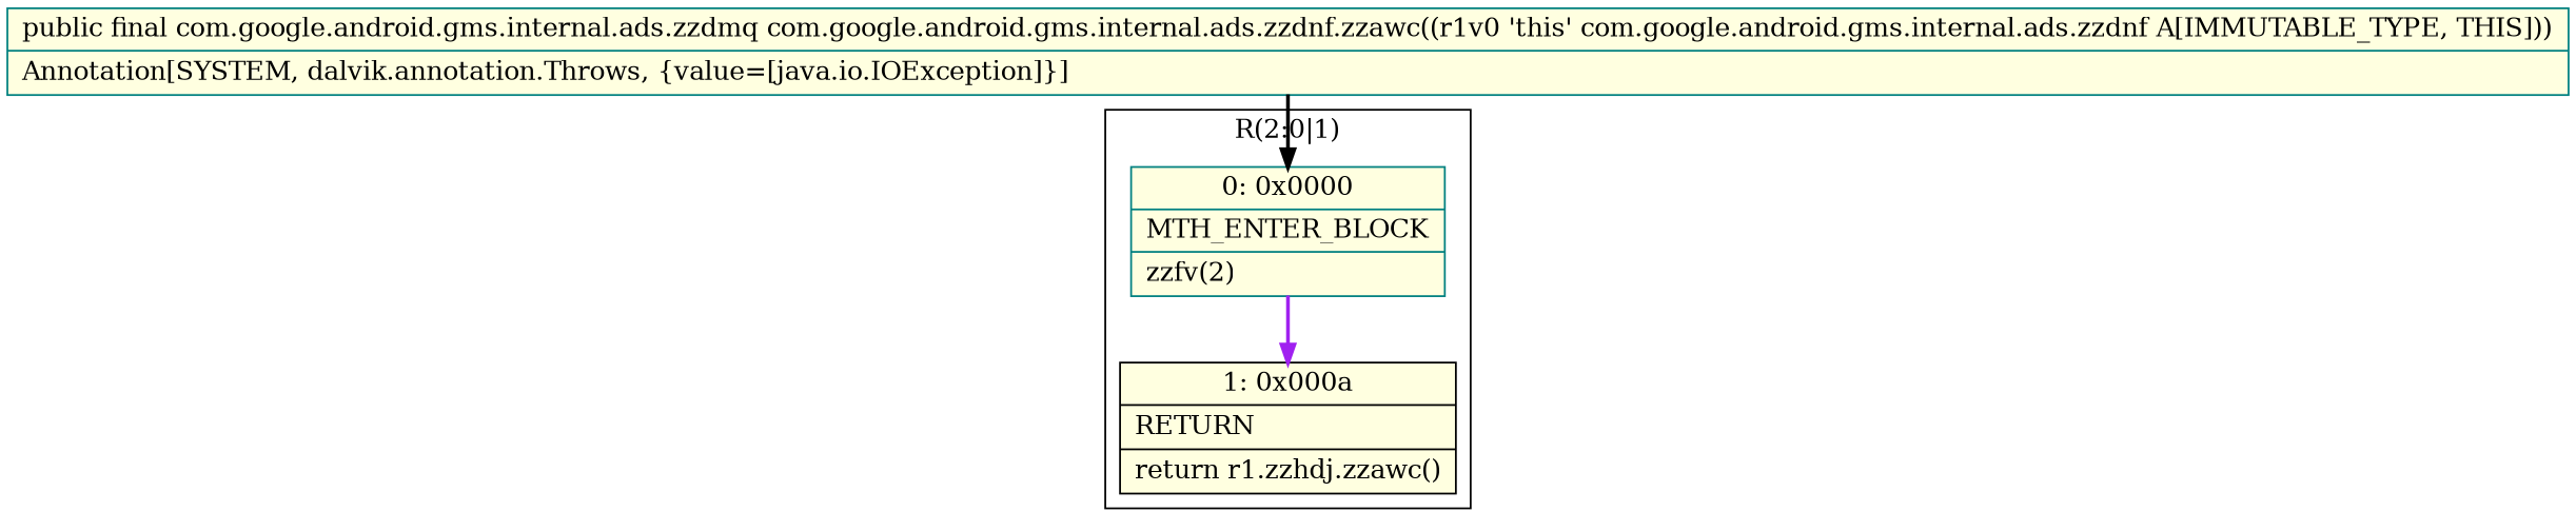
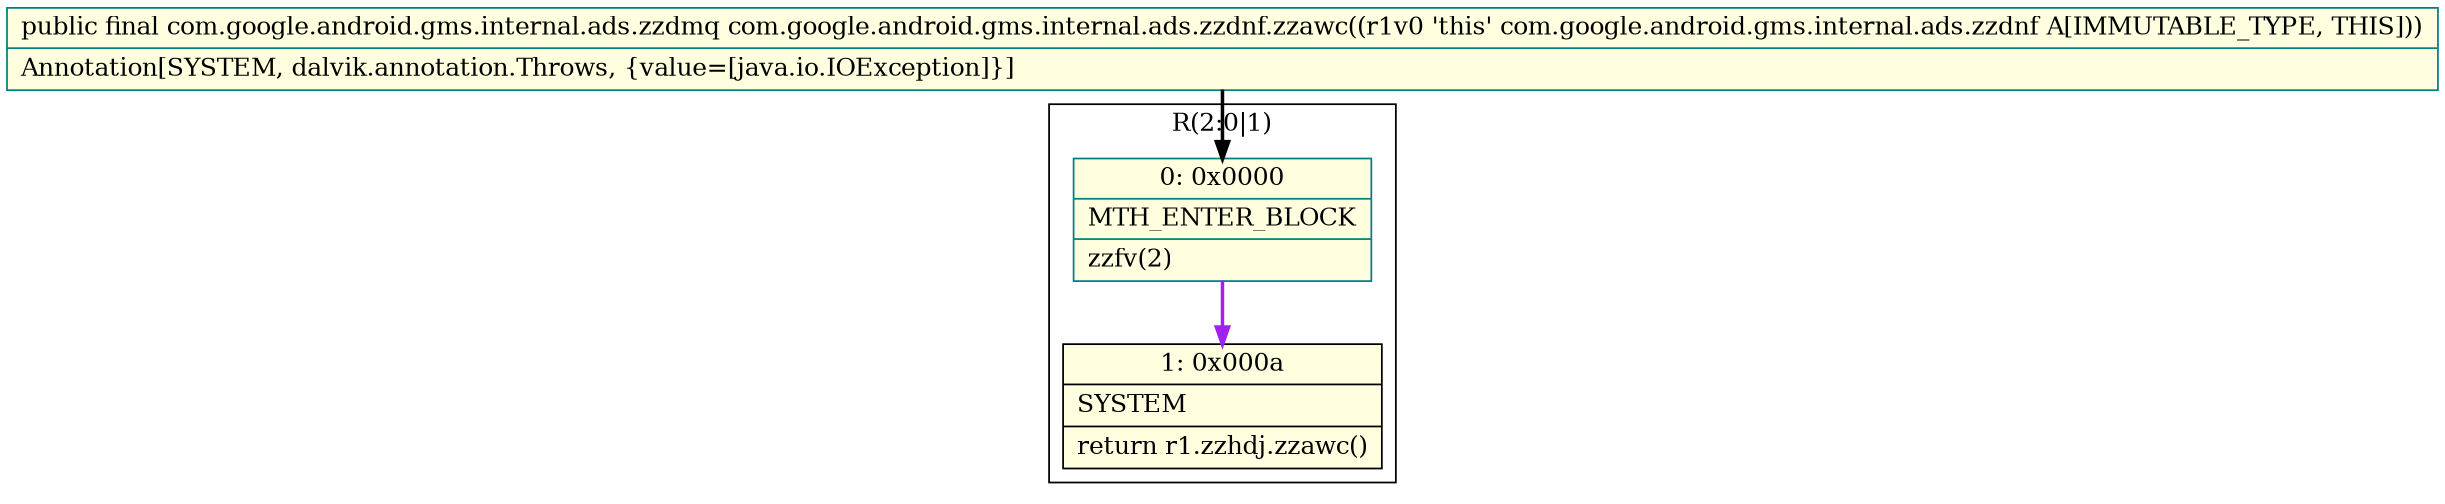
  digraph {
    node [color=teal shape=record style=filled fillcolor=lightyellow]
    edge [style=bold]
    n1 [label="{0\:\ 0x0000|MTH_ENTER_BLOCK\l|zzfv(2)\l}"]
-   n2 [color=black label="{1\:\ 0x000a|RETURN\l|return r1.zzhdj.zzawc()\l}"]
+   n2 [color=black label="{1\:\ 0x000a|SYSTEM\l|return r1.zzhdj.zzawc()\l}"]
    n3 [label="{public final com.google.android.gms.internal.ads.zzdmq com.google.android.gms.internal.ads.zzdnf.zzawc((r1v0 'this' com.google.android.gms.internal.ads.zzdnf A[IMMUTABLE_TYPE, THIS]))  | Annotation[SYSTEM, dalvik.annotation.Throws, \{value=[java.io.IOException]\}]\l}"]
    subgraph cluster_1 {
      label="R(2:0|1)"
      n1
      n2
    }
    n1 -> n2 [color=purple]
    n3 -> n1 [color=black]
  }
